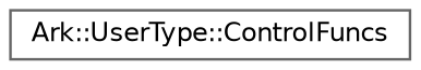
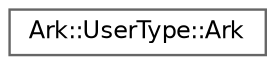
  digraph {
    rankdir=LR
-   n1 [color=grey40 fillcolor=white fontname=Helvetica fontsize=10 height=0.2 label="Ark::UserType::ControlFuncs" shape=box style=filled width=0.4]
+   n1 [color=grey40 fillcolor=white fontname=Helvetica fontsize=10 height=0.2 label="Ark::UserType::Ark" shape=box style=filled width=0.4]
  }
